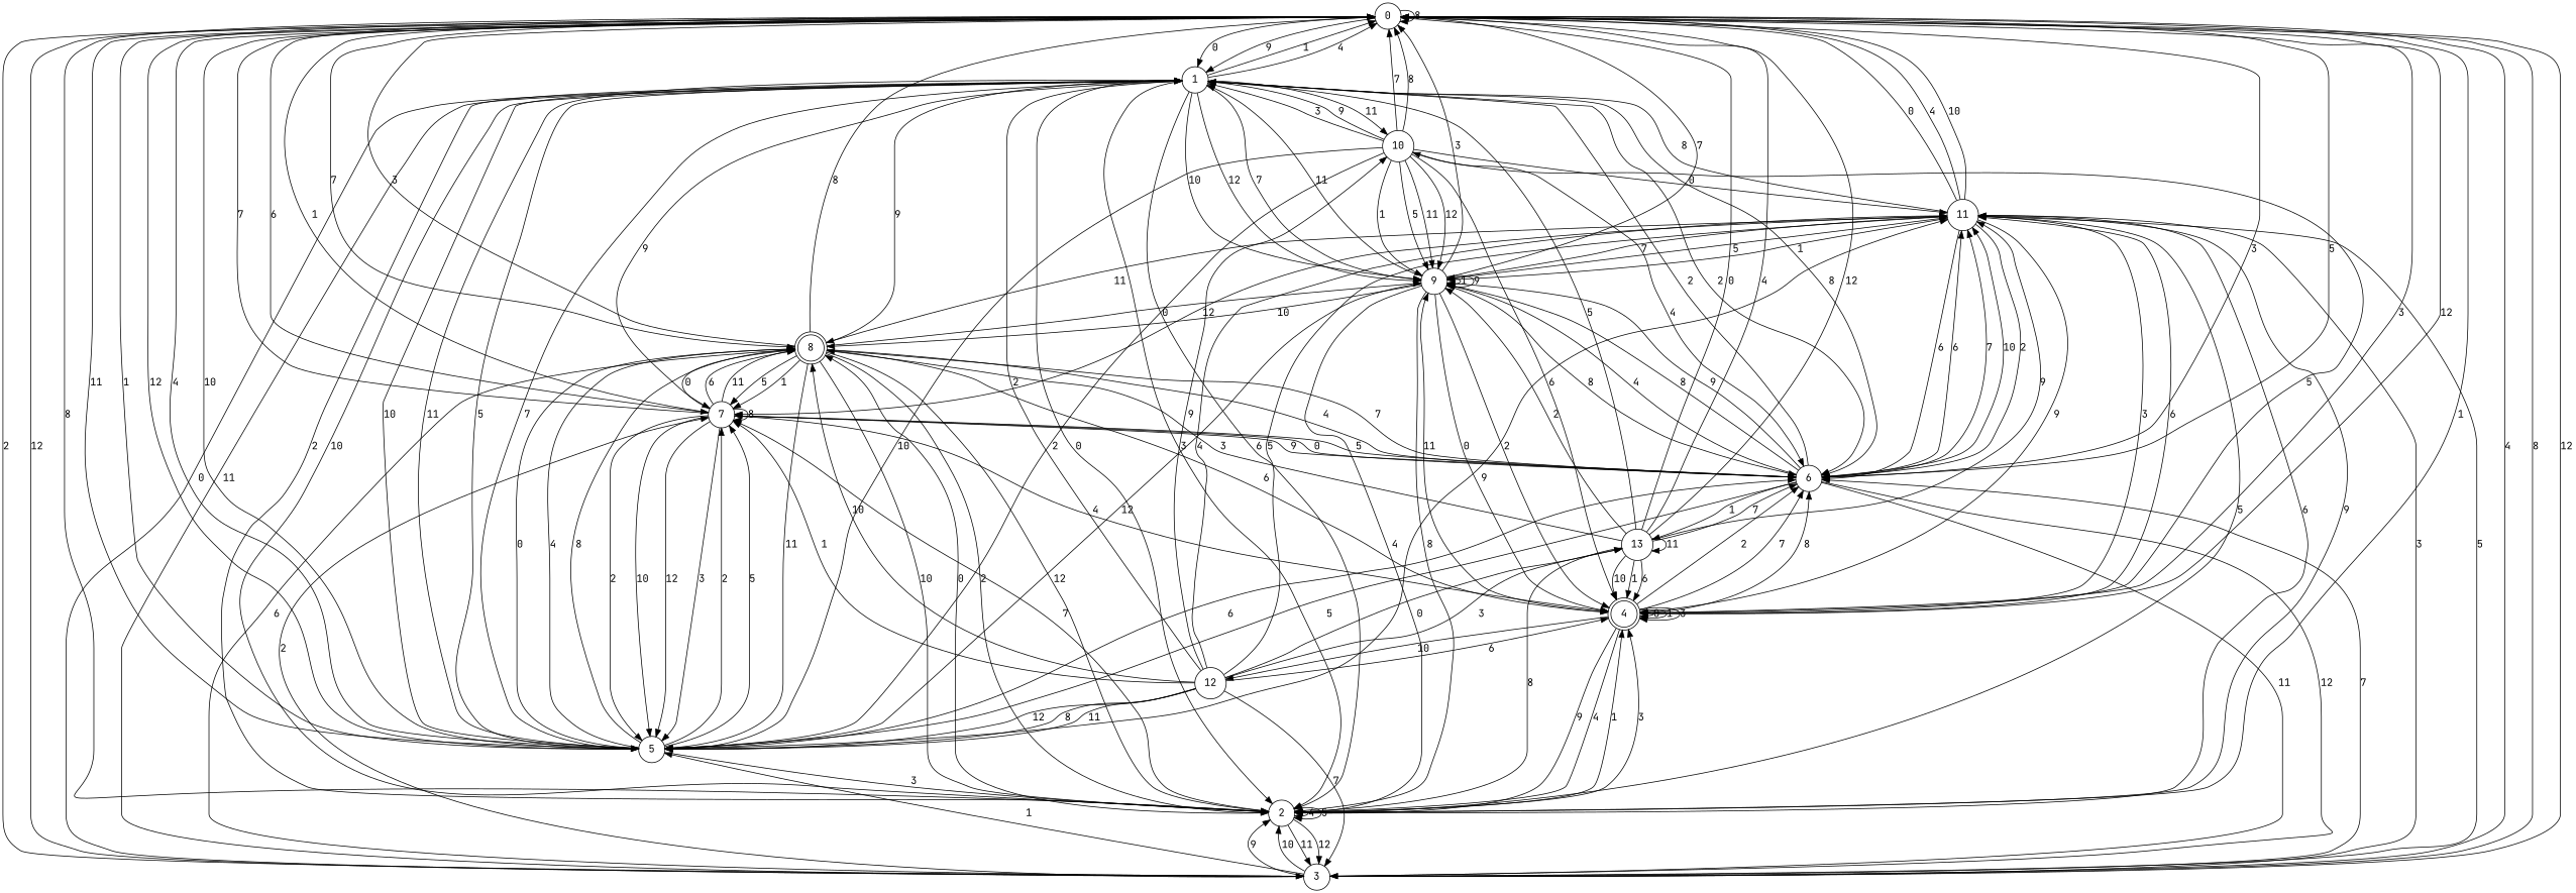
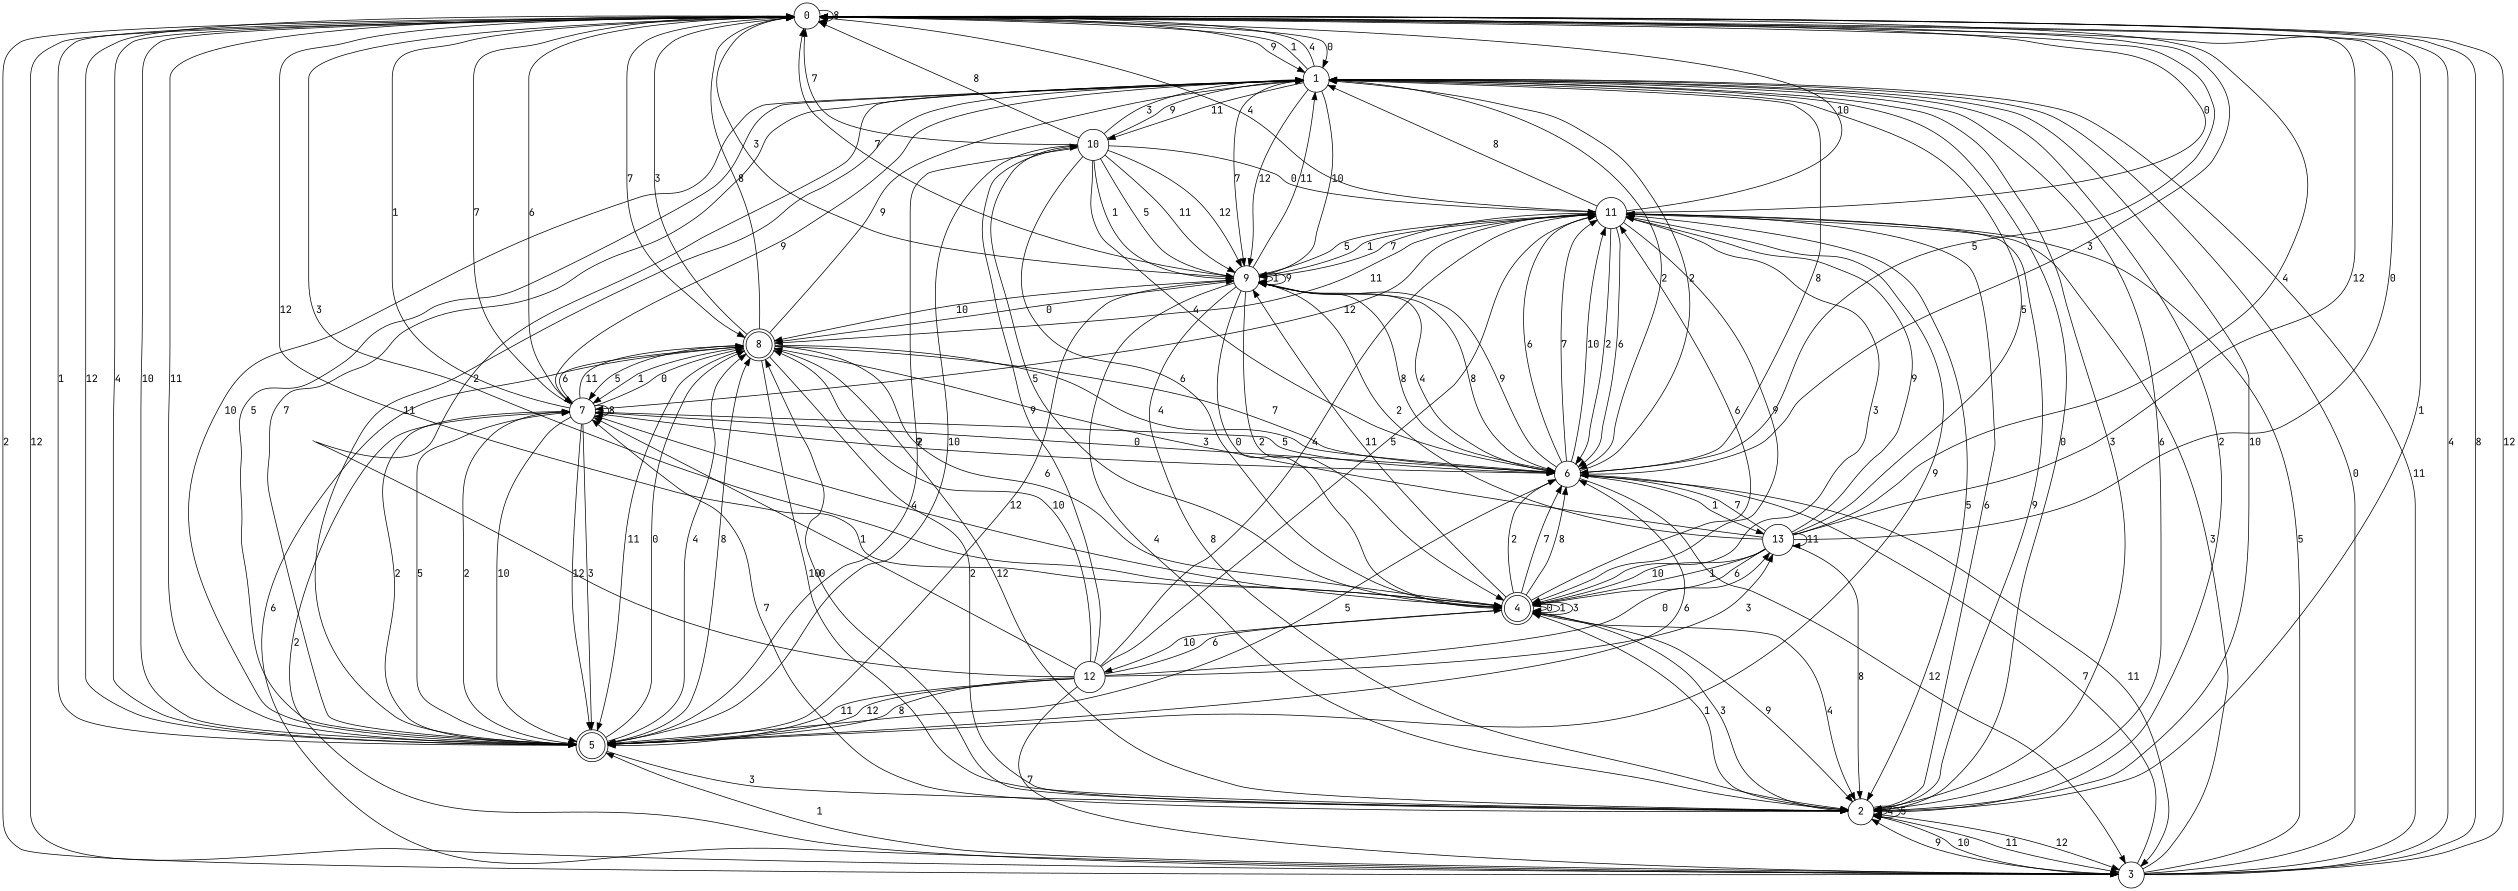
  digraph {
    fontname="JetBrains Mono"
    node [fontname="JetBrains Mono" shape=circle]
    edge [fontname="JetBrains Mono"]
    n1 [label=0]
    n2 [label=1]
    n3 [label=2]
    n4 [label=3]
    n5 [label=4 shape=doublecircle]
-   n6 [label=5]
+   n6 [label=5 shape=doublecircle]
    n7 [label=6]
    n8 [label=7]
    n9 [label=8 shape=doublecircle]
    n10 [label=9]
    n11 [label=10]
    n12 [label=11]
    n13 [label=12]
    n14 [label=13]
    n1 -> n1 [label=8]
    n1 -> n2 [label=0]
    n1 -> n2 [label=9]
    n1 -> n3 [label=1]
    n1 -> n4 [label=2]
    n1 -> n4 [label=12]
    n1 -> n5 [label=3]
    n1 -> n6 [label=4]
    n1 -> n6 [label=10]
    n1 -> n6 [label=11]
    n1 -> n7 [label=5]
    n1 -> n8 [label=6]
    n1 -> n9 [label=7]
    n2 -> n1 [label=1]
    n2 -> n1 [label=4]
    n2 -> n3 [label=0]
    n2 -> n3 [label=3]
    n2 -> n3 [label=6]
    n2 -> n6 [label=5]
    n2 -> n7 [label=2]
    n2 -> n7 [label=8]
    n2 -> n8 [label=9]
    n2 -> n10 [label=7]
    n2 -> n10 [label=10]
    n2 -> n10 [label=12]
    n2 -> n11 [label=11]
-   n3 -> n1 [label=8]
    n3 -> n2 [label=2]
    n3 -> n2 [label=10]
    n3 -> n3 [label=4]
    n3 -> n3 [label=5]
    n3 -> n4 [label=11]
    n3 -> n4 [label=12]
    n3 -> n5 [label=1]
    n3 -> n5 [label=3]
    n3 -> n8 [label=7]
    n3 -> n9 [label=0]
    n3 -> n12 [label=6]
    n3 -> n12 [label=9]
    n4 -> n1 [label=4]
    n4 -> n1 [label=8]
    n4 -> n1 [label=12]
    n4 -> n2 [label=0]
    n4 -> n2 [label=11]
    n4 -> n3 [label=9]
    n4 -> n3 [label=10]
    n4 -> n6 [label=1]
    n4 -> n7 [label=7]
    n4 -> n8 [label=2]
    n4 -> n9 [label=6]
    n4 -> n12 [label=3]
    n4 -> n12 [label=5]
    n5 -> n1 [label=12]
    n5 -> n3 [label=4]
    n5 -> n3 [label=9]
    n5 -> n5 [label=0]
    n5 -> n5 [label=1]
    n5 -> n5 [label=3]
    n5 -> n7 [label=2]
    n5 -> n7 [label=7]
    n5 -> n7 [label=8]
    n5 -> n10 [label=11]
    n5 -> n11 [label=5]
    n5 -> n12 [label=6]
    n5 -> n13 [label=10]
    n6 -> n1 [label=1]
    n6 -> n1 [label=12]
    n6 -> n2 [label=7]
    n6 -> n2 [label=10]
    n6 -> n2 [label=11]
    n6 -> n3 [label=3]
    n6 -> n7 [label=6]
    n6 -> n8 [label=2]
    n6 -> n8 [label=5]
    n6 -> n9 [label=0]
    n6 -> n9 [label=4]
    n6 -> n9 [label=8]
    n6 -> n12 [label=9]
    n7 -> n1 [label=3]
    n7 -> n2 [label=2]
    n7 -> n4 [label=11]
    n7 -> n4 [label=12]
    n7 -> n6 [label=5]
    n7 -> n8 [label=0]
    n7 -> n10 [label=4]
    n7 -> n10 [label=8]
    n7 -> n10 [label=9]
    n7 -> n12 [label=6]
    n7 -> n12 [label=7]
    n7 -> n12 [label=10]
    n7 -> n14 [label=1]
    n8 -> n1 [label=1]
    n8 -> n1 [label=7]
    n8 -> n5 [label=4]
    n8 -> n6 [label=2]
    n8 -> n6 [label=3]
    n8 -> n6 [label=10]
    n8 -> n6 [label=12]
    n8 -> n7 [label=5]
    n8 -> n7 [label=9]
    n8 -> n8 [label=8]
    n8 -> n9 [label=0]
    n8 -> n9 [label=6]
    n8 -> n9 [label=11]
    n9 -> n1 [label=3]
    n9 -> n1 [label=8]
    n9 -> n2 [label=9]
    n9 -> n3 [label=2]
    n9 -> n3 [label=10]
    n9 -> n3 [label=12]
    n9 -> n5 [label=6]
    n9 -> n6 [label=11]
    n9 -> n7 [label=4]
    n9 -> n7 [label=7]
    n9 -> n8 [label=1]
    n9 -> n8 [label=5]
    n9 -> n10 [label=0]
    n10 -> n1 [label=3]
    n10 -> n1 [label=7]
    n10 -> n2 [label=11]
    n10 -> n3 [label=4]
    n10 -> n3 [label=8]
    n10 -> n5 [label=0]
    n10 -> n5 [label=2]
    n10 -> n6 [label=12]
    n10 -> n7 [label=8]
    n10 -> n9 [label=10]
    n10 -> n10 [label=1]
    n10 -> n10 [label=9]
    n10 -> n12 [label=5]
    n11 -> n1 [label=7]
    n11 -> n1 [label=8]
    n11 -> n2 [label=3]
    n11 -> n2 [label=9]
    n11 -> n5 [label=6]
    n11 -> n6 [label=2]
    n11 -> n6 [label=10]
    n11 -> n7 [label=4]
    n11 -> n10 [label=1]
    n11 -> n10 [label=5]
    n11 -> n10 [label=11]
    n11 -> n10 [label=12]
    n11 -> n12 [label=0]
    n12 -> n1 [label=0]
    n12 -> n1 [label=4]
    n12 -> n1 [label=10]
    n12 -> n2 [label=8]
    n12 -> n3 [label=5]
    n12 -> n5 [label=3]
    n12 -> n5 [label=9]
    n12 -> n7 [label=2]
    n12 -> n7 [label=6]
    n12 -> n8 [label=12]
    n12 -> n9 [label=11]
    n12 -> n10 [label=1]
    n12 -> n10 [label=7]
    n13 -> n2 [label=2]
    n13 -> n4 [label=7]
    n13 -> n5 [label=6]
    n13 -> n6 [label=8]
    n13 -> n6 [label=11]
    n13 -> n6 [label=12]
    n13 -> n8 [label=1]
    n13 -> n9 [label=10]
    n13 -> n11 [label=9]
    n13 -> n12 [label=4]
    n13 -> n12 [label=5]
    n13 -> n14 [label=0]
    n13 -> n14 [label=3]
    n14 -> n1 [label=0]
    n14 -> n1 [label=4]
    n14 -> n1 [label=12]
    n14 -> n2 [label=5]
    n14 -> n3 [label=8]
    n14 -> n5 [label=1]
    n14 -> n5 [label=6]
    n14 -> n5 [label=10]
    n14 -> n7 [label=7]
    n14 -> n9 [label=3]
    n14 -> n10 [label=2]
    n14 -> n12 [label=9]
    n14 -> n14 [label=11]
  }
